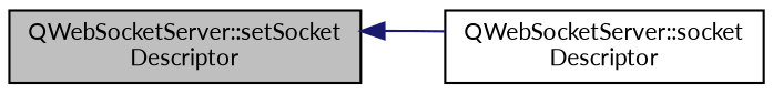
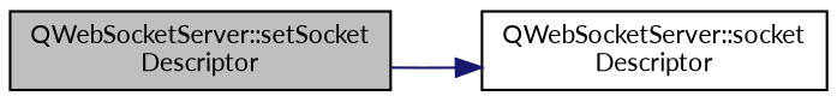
  digraph {
    rankdir=LR
    fontname=Lato
    node [color=black fontname=Lato fontsize=10 shape=record style=filled]
    n1 [fillcolor=grey75 fontcolor=black height=0.2 label="QWebSocketServer::setSocket\lDescriptor" width=0.4]
    n2 [fillcolor=white height=0.2 label="QWebSocketServer::socket\lDescriptor" width=0.4]
-   n2 -> n1 [color=midnightblue fontname=Lato fontsize=10 labelfontname=Helvetica labelfontsize=10 style=solid]
+   n1 -> n2 [color=midnightblue fontname=Lato fontsize=10 labelfontname=Helvetica labelfontsize=10 style=solid]
  }
